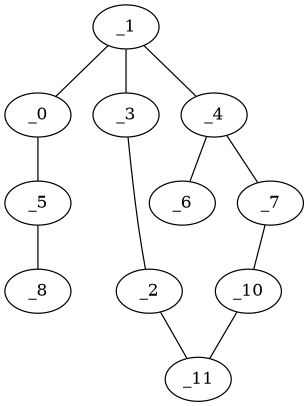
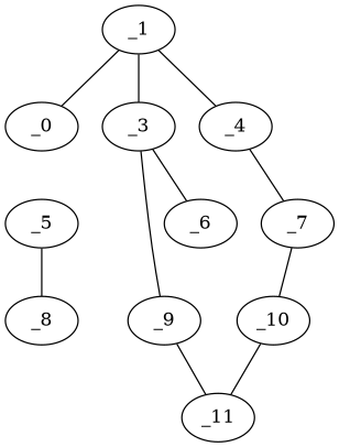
  graph {
    node [charge=0 chem=1 symbol="C  " x=3.7321 y=1]
    edge [valence=1]
    _1 [x=2.866 y=0.5]
    n2 [chem=2 label=_0 symbol="O  "]
    _3 [chem=4 symbol="N  " x=2]
    _4 [chem=4 symbol="N  " x=2.866 y=-0.5]
    _5 [y=2]
-   _9 [x=2 y=-2 label=_2]
+   _9 [x=2 y=-2]
    _6 [x=2 y=-1]
    _7 [y=-1]
    _8 [x=4.5981 y=2.5]
    _10 [y=-2]
    _11 [x=2.866 y=-2.5]
    _1 -- n2
    _1 -- _3 [valence=2]
    _1 -- _4
-   n2 -- _5
    _3 -- _9
-   _4 -- _6
+   _3 -- _6
    _4 -- _7
    _5 -- _8
    _9 -- _11
    _7 -- _10
    _10 -- _11
  }
